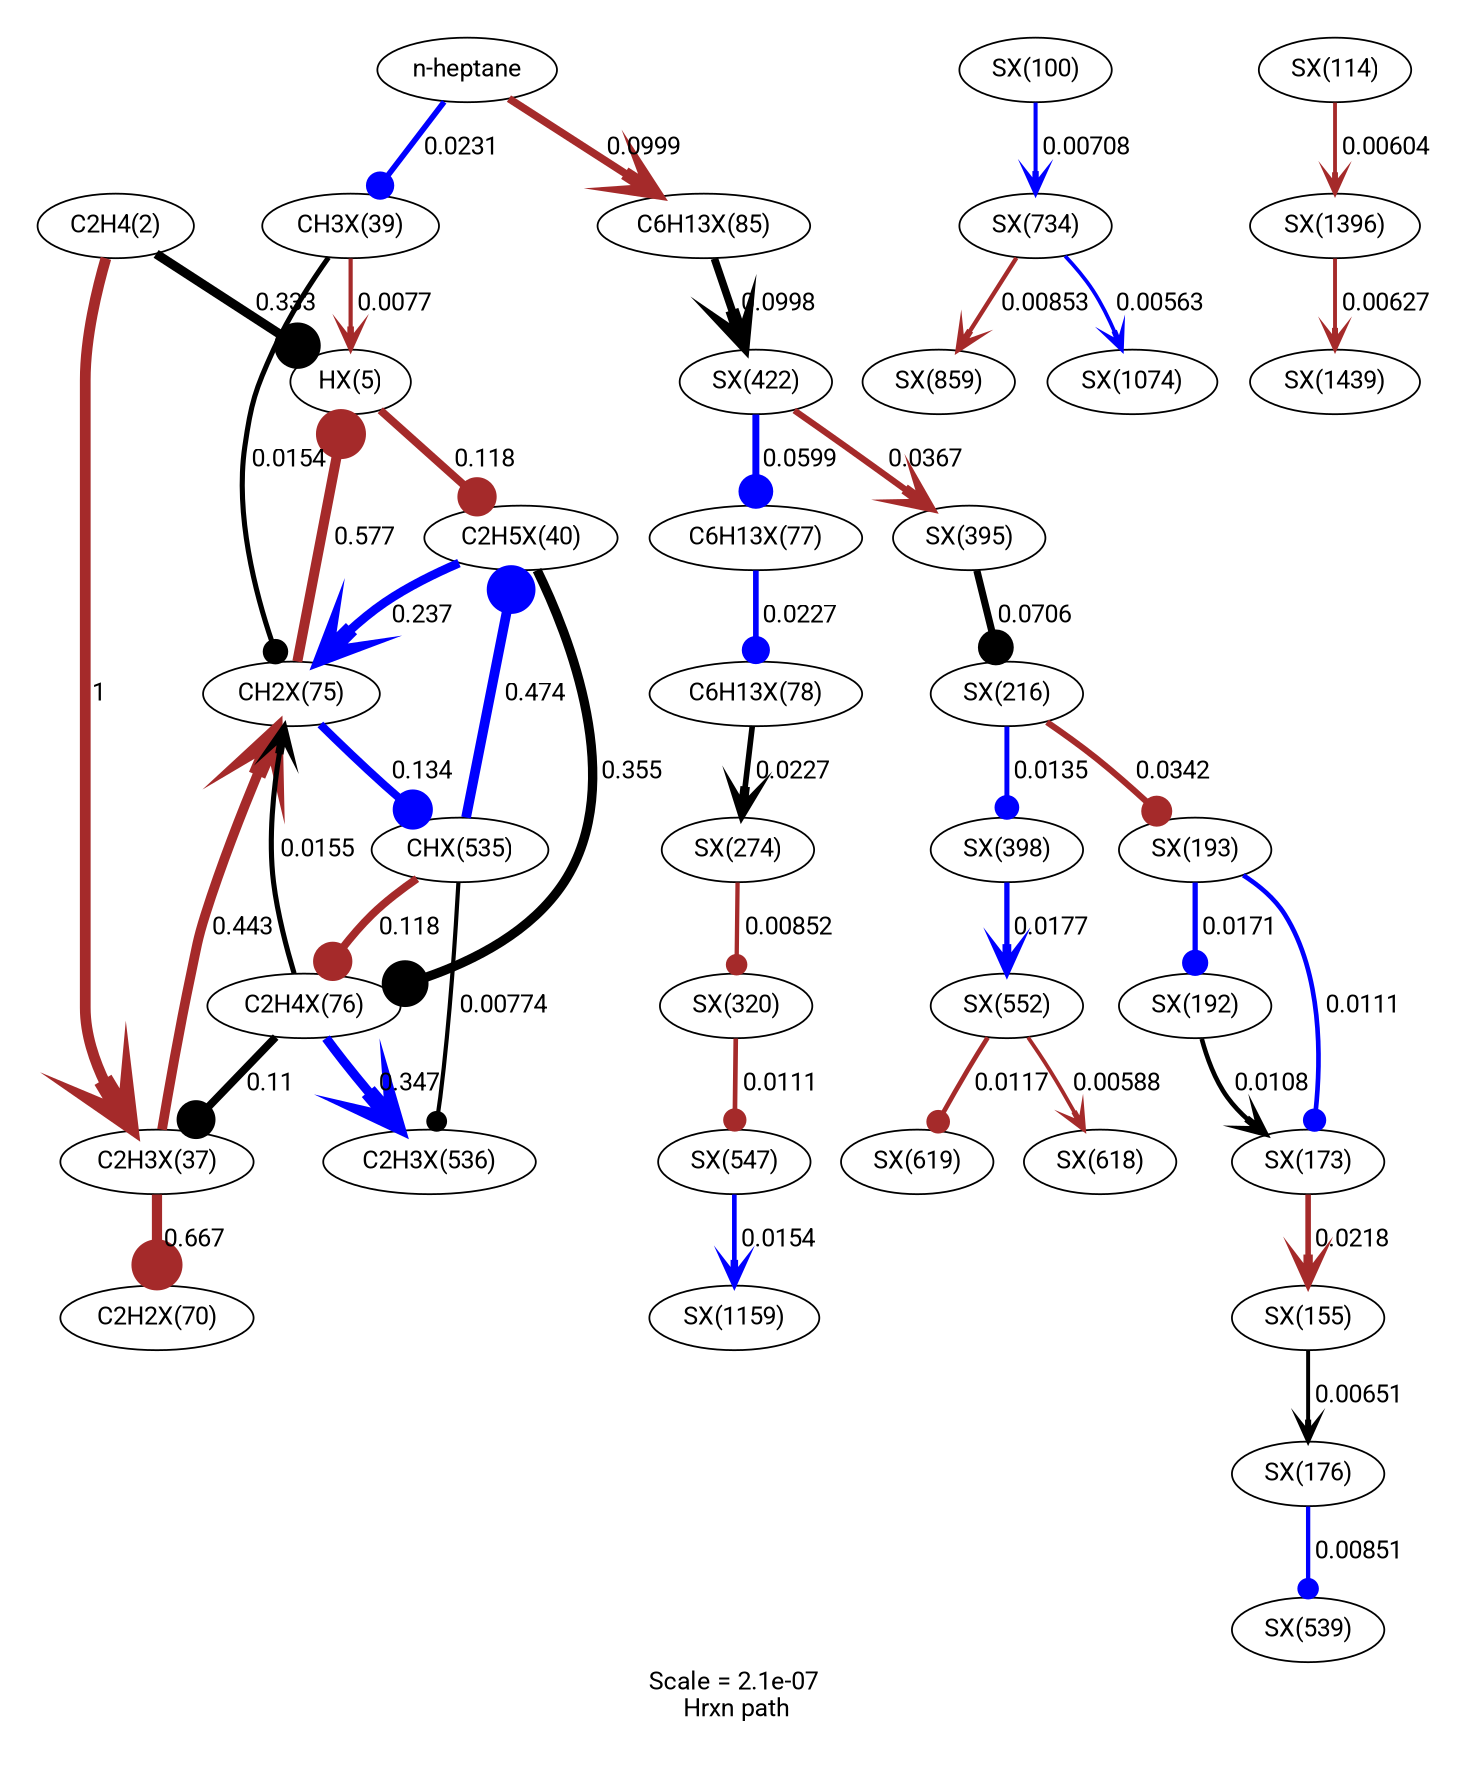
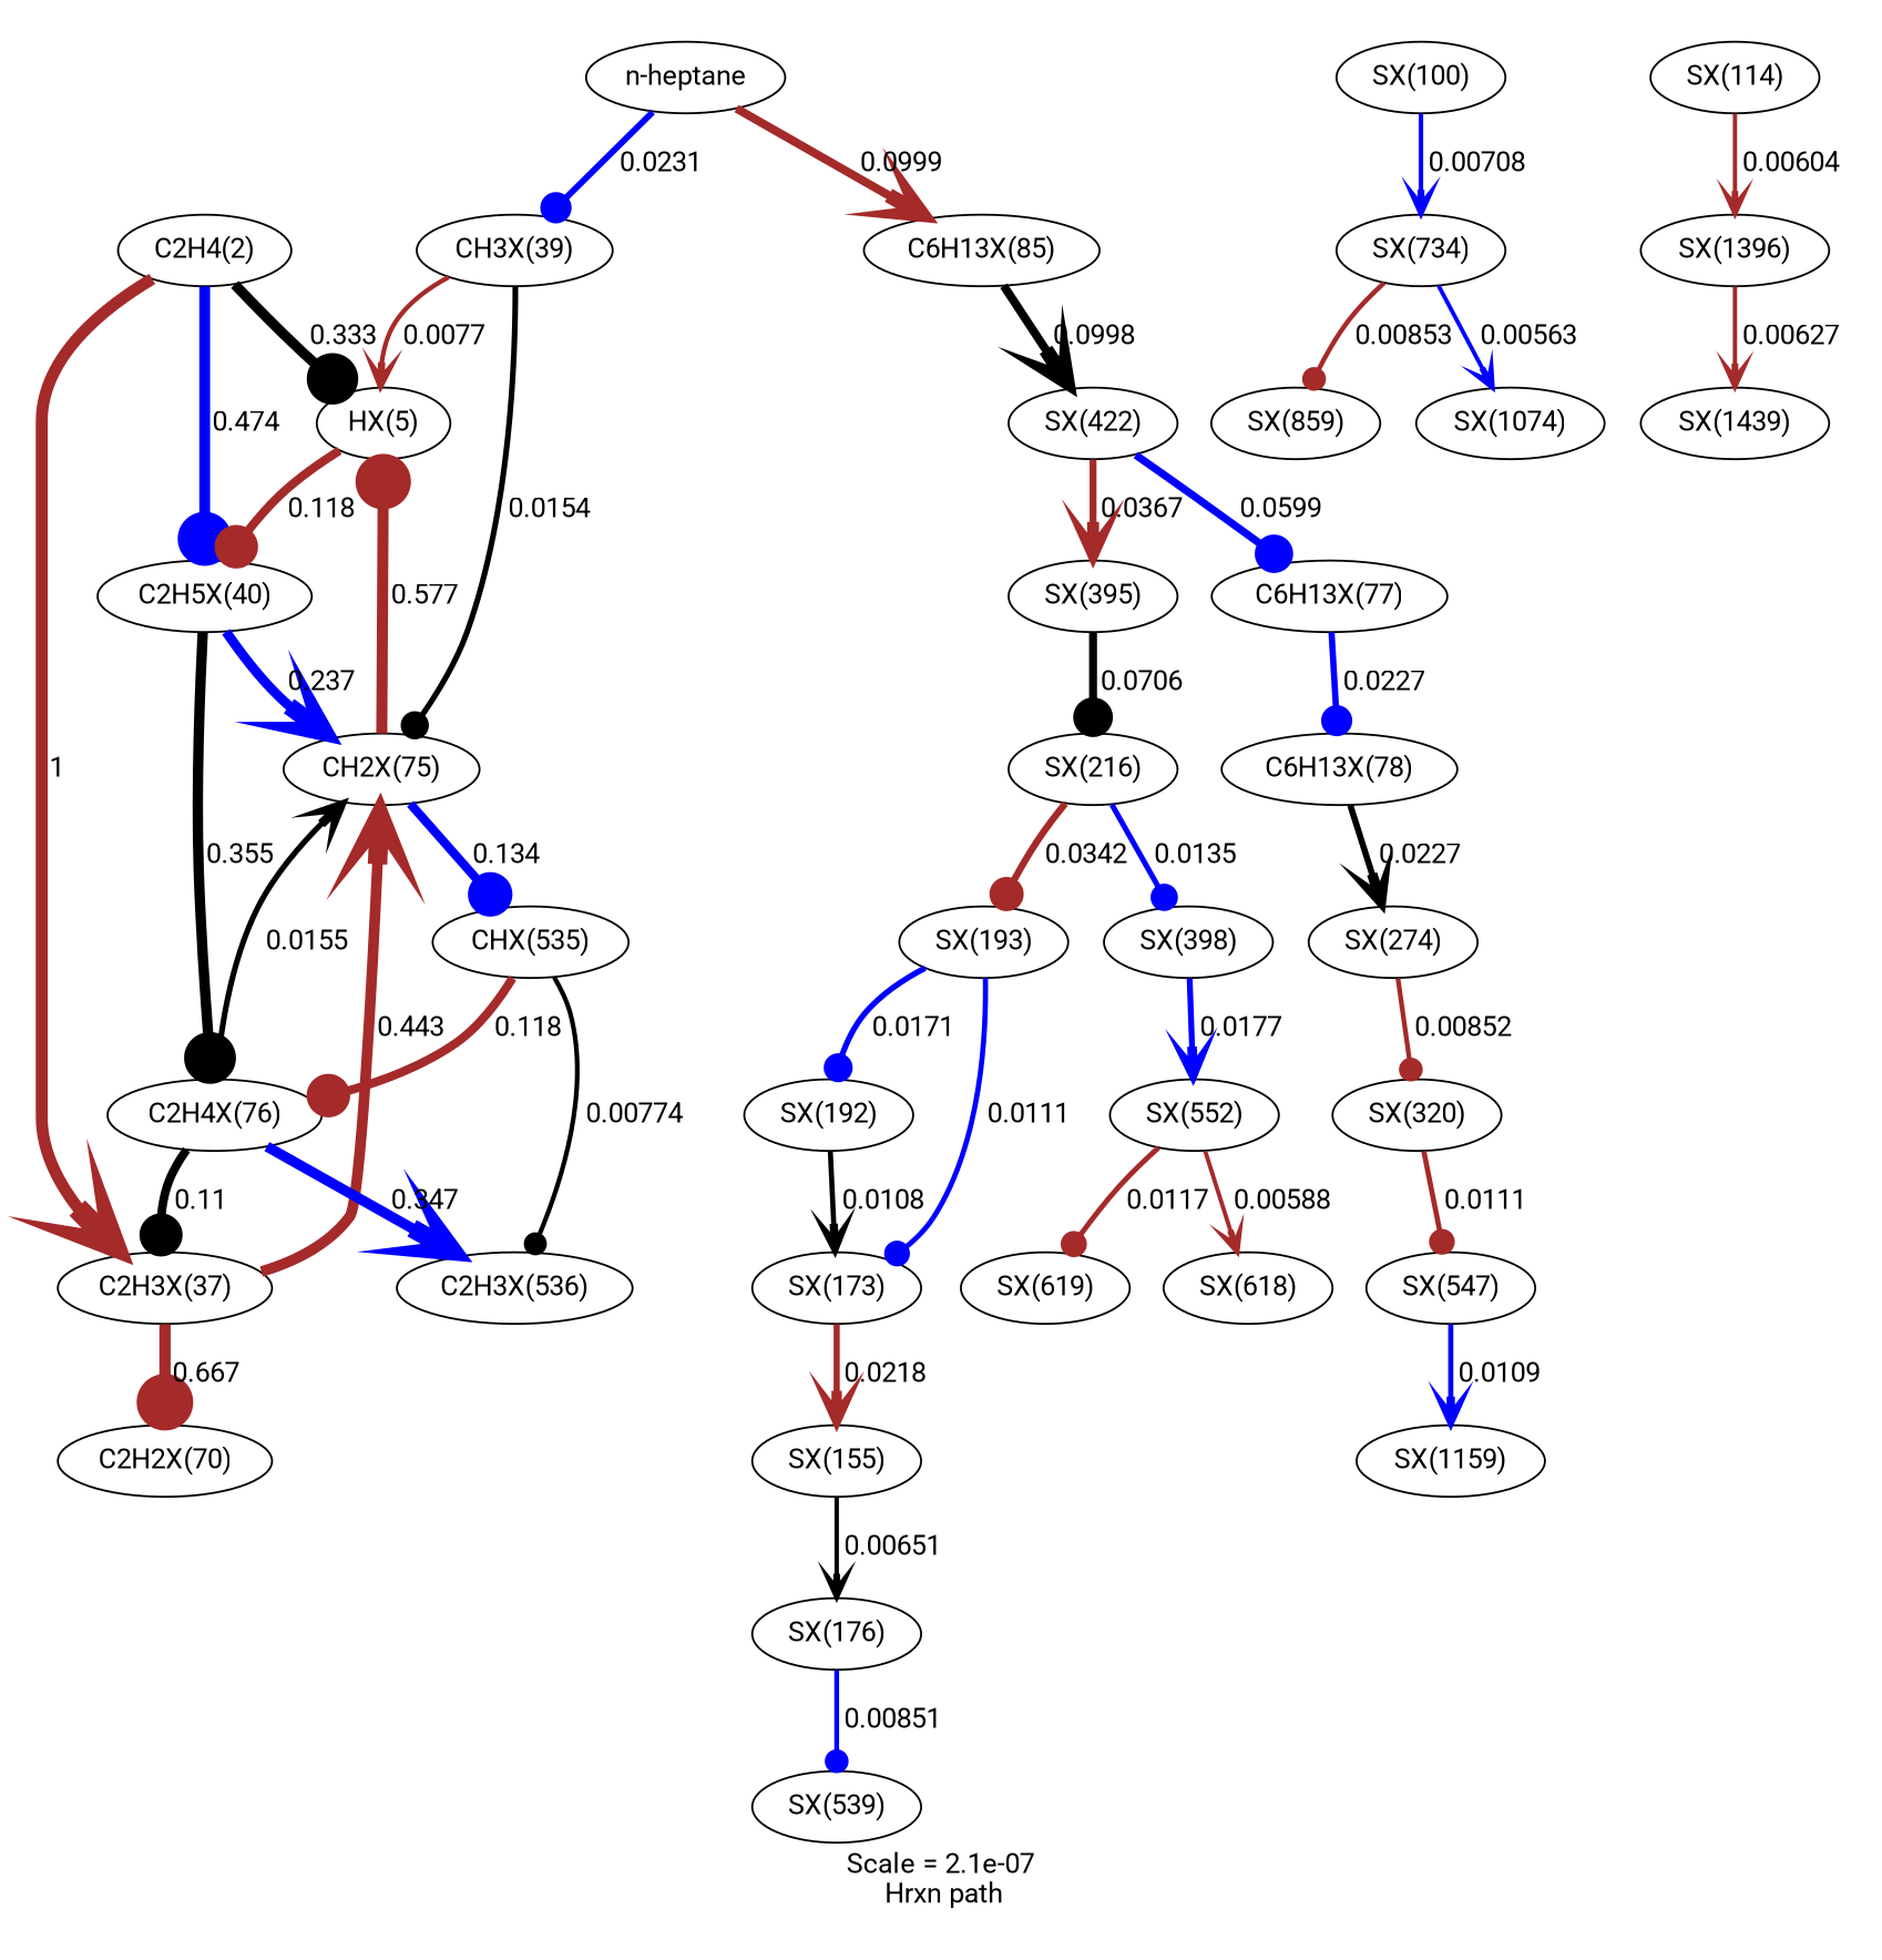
  digraph {
    fontname=Roboto
    label="Scale = 2.1e-07\l Hrxn path"
    node [fontname=Roboto]
    edge [arrowhead=dot arrowsize=1.2 color=brown fontname=Roboto style="setlinewidth(2.4)"]
    n1 [label="C2H4(2)"]
    n2 [label="HX(5)"]
    n3 [label="C2H3X(37)"]
    n4 [label="C2H5X(40)"]
    n5 [label="CH2X(75)"]
    n6 [label="C2H2X(70)"]
    n7 [label="C2H4X(76)"]
    n8 [label="CHX(535)"]
    n9 [label="C2H3X(536)"]
    n10 [label="CH3X(39)"]
    n11 [label="SX(173)"]
    n12 [label="SX(155)"]
    n13 [label="SX(176)"]
    n14 [label="SX(539)"]
    n15 [label="SX(193)"]
    n16 [label="SX(192)"]
    n17 [label="SX(216)"]
    n18 [label="SX(398)"]
    n19 [label="SX(552)"]
    n20 [label="C6H13X(78)"]
    n21 [label="SX(274)"]
    n22 [label="SX(320)"]
    n23 [label="SX(547)"]
    n24 [label="SX(1159)"]
    n25 [label="C6H13X(77)"]
    n26 [label="SX(395)"]
    n27 [label="SX(619)"]
    n28 [label="SX(618)"]
    n29 [label="SX(422)"]
    n30 [label="C6H13X(85)"]
    n31 [label="n-heptane"]
    n32 [label="SX(100)"]
    n33 [label="SX(734)"]
    n34 [label="SX(859)"]
    n35 [label="SX(1074)"]
    n36 [label="SX(114)"]
    n37 [label="SX(1396)"]
    n38 [label="SX(1439)"]
    n1 -> n2 [arrowsize=2.59 color=black label=" 0.333" style="setlinewidth(5.17)"]
    n1 -> n3 [arrowhead=vee arrowsize=3 label=" 1" style="setlinewidth(6)"]
-   n8 -> n4 [arrowsize=2.72 color=blue label=" 0.474" style="setlinewidth(5.44)"]
+   n1 -> n4 [arrowsize=2.72 color=blue label=" 0.474" style="setlinewidth(5.44)"]
    n2 -> n4 [arrowsize=2.19 label=" 0.118" style="setlinewidth(4.39)"]
    n3 -> n5 [arrowhead=vee arrowsize=2.69 label=" 0.443" style="setlinewidth(5.39)"]
    n3 -> n6 [arrowsize=2.85 label=" 0.667" style="setlinewidth(5.69)"]
    n4 -> n5 [arrowhead=vee arrowsize=2.46 color=blue label=" 0.237" style="setlinewidth(4.91)"]
    n4 -> n7 [arrowsize=2.61 color=black label=" 0.355" style="setlinewidth(5.22)"]
    n5 -> n2 [arrowsize=2.79 label=" 0.577" style="setlinewidth(5.58)"]
    n5 -> n8 [arrowsize=2.24 color=blue label=" 0.134" style="setlinewidth(4.48)"]
    n7 -> n3 [arrowsize=2.17 color=black label=" 0.11" style="setlinewidth(4.34)"]
    n7 -> n5 [arrowhead=vee arrowsize=1.43 color=black label=" 0.0155" style="setlinewidth(2.85)"]
    n7 -> n9 [arrowhead=vee arrowsize=2.6 color=blue label=" 0.347" style="setlinewidth(5.2)"]
    n8 -> n7 [arrowsize=2.19 label=" 0.118" style="setlinewidth(4.39)"]
    n8 -> n9 [arrowsize=1.16 color=black label=" 0.00774" style="setlinewidth(2.33)"]
    n10 -> n2 [arrowhead=vee arrowsize=1.16 label=" 0.0077" style="setlinewidth(2.33)"]
    n10 -> n5 [arrowsize=1.42 color=black label=" 0.0154" style="setlinewidth(2.85)"]
    n11 -> n12 [arrowhead=vee arrowsize=1.56 label=" 0.0218" style="setlinewidth(3.11)"]
    n12 -> n13 [arrowhead=vee arrowsize=1.1 color=black label=" 0.00651" style="setlinewidth(2.2)"]
    n13 -> n14 [color=blue label=" 0.00851"]
    n15 -> n11 [arrowsize=1.3 color=blue label=" 0.0111" style="setlinewidth(2.6)"]
    n15 -> n16 [arrowsize=1.46 color=blue label=" 0.0171" style="setlinewidth(2.93)"]
    n16 -> n11 [arrowhead=vee arrowsize=1.29 color=black label=" 0.0108" style="setlinewidth(2.58)"]
    n17 -> n15 [arrowsize=1.73 label=" 0.0342" style="setlinewidth(3.45)"]
    n17 -> n18 [arrowsize=1.38 color=blue label=" 0.0135" style="setlinewidth(2.75)"]
    n18 -> n19 [arrowhead=vee arrowsize=1.48 color=blue label=" 0.0177" style="setlinewidth(2.95)"]
    n19 -> n27 [arrowsize=1.32 label=" 0.0117" style="setlinewidth(2.64)"]
    n19 -> n28 [arrowhead=vee arrowsize=1.06 label=" 0.00588" style="setlinewidth(2.12)"]
    n20 -> n21 [arrowhead=vee arrowsize=1.57 color=black label=" 0.0227" style="setlinewidth(3.14)"]
    n21 -> n22 [label=" 0.00852"]
    n22 -> n23 [arrowsize=1.3 label=" 0.0111" style="setlinewidth(2.6)"]
-   n23 -> n24 [arrowhead=vee arrowsize=1.29 color=blue label=" 0.0154" style="setlinewidth(2.59)"]
+   n23 -> n24 [arrowhead=vee arrowsize=1.29 color=blue label=" 0.0109" style="setlinewidth(2.59)"]
    n25 -> n20 [arrowsize=1.57 color=blue label=" 0.0227" style="setlinewidth(3.14)"]
    n26 -> n17 [arrowsize=2 color=black label=" 0.0706" style="setlinewidth(4)"]
    n29 -> n25 [arrowsize=1.94 color=blue label=" 0.0599" style="setlinewidth(3.87)"]
    n29 -> n26 [arrowhead=vee arrowsize=1.75 label=" 0.0367" style="setlinewidth(3.5)"]
    n30 -> n29 [arrowhead=vee arrowsize=2.13 color=black label=" 0.0998" style="setlinewidth(4.26)"]
    n31 -> n10 [arrowsize=1.58 color=blue label=" 0.0231" style="setlinewidth(3.15)"]
    n31 -> n30 [arrowhead=vee arrowsize=2.13 label=" 0.0999" style="setlinewidth(4.26)"]
    n32 -> n33 [arrowhead=vee arrowsize=1.13 color=blue label=" 0.00708" style="setlinewidth(2.26)"]
-   n33 -> n34 [arrowhead=vee label=" 0.00853"]
+   n33 -> n34 [label=" 0.00853"]
    n33 -> n35 [arrowhead=vee arrowsize=1.04 color=blue label=" 0.00563" style="setlinewidth(2.09)"]
    n36 -> n37 [arrowhead=vee arrowsize=1.07 label=" 0.00604" style="setlinewidth(2.14)"]
    n37 -> n38 [arrowhead=vee arrowsize=1.09 label=" 0.00627" style="setlinewidth(2.17)"]
  }
